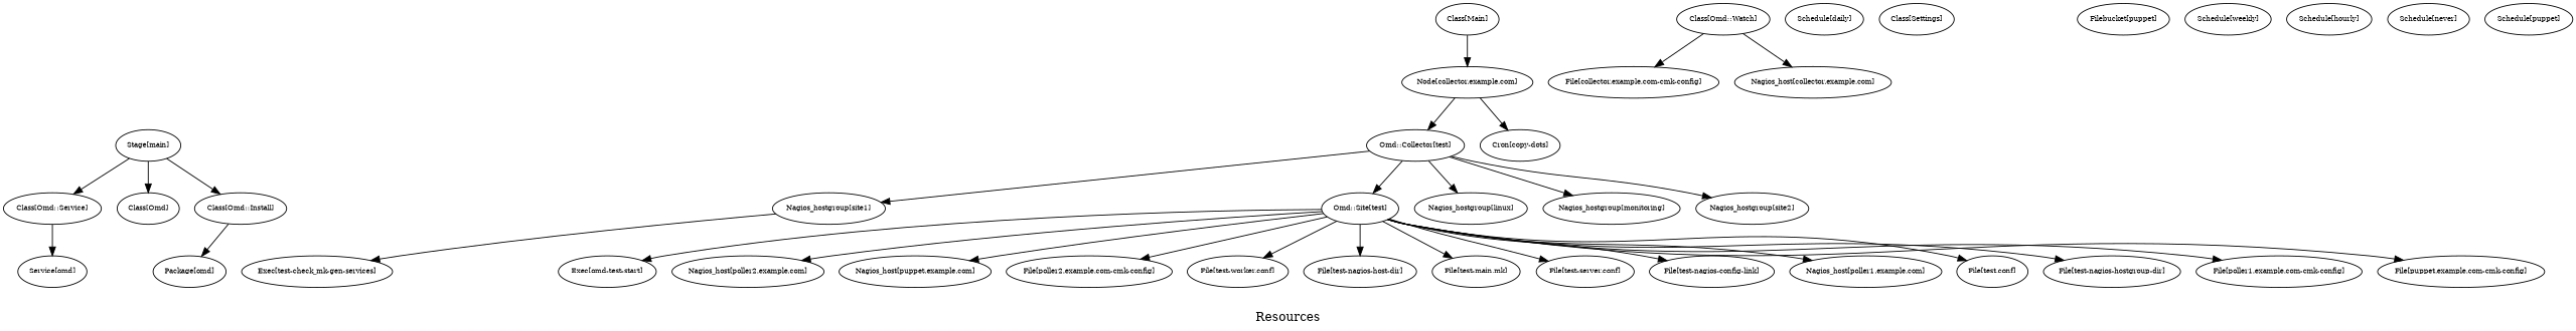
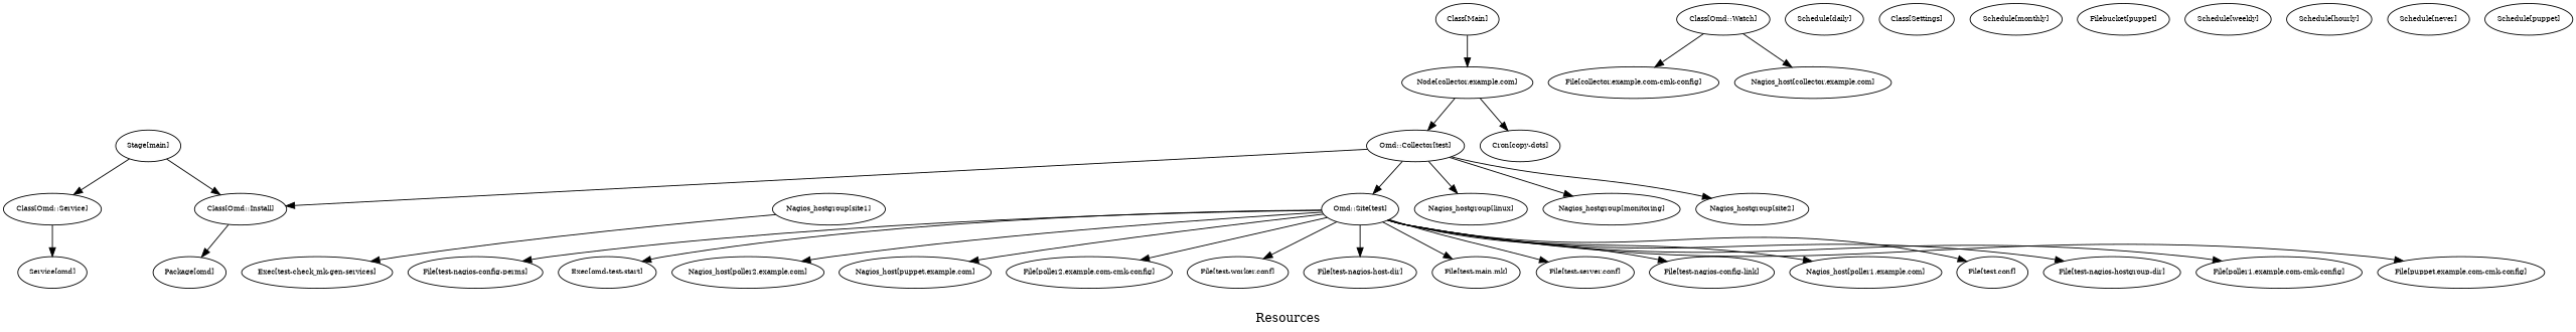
  digraph {
    label=Resources
    node [fontsize=8]
    edge [fontsize=8]
    n1 [label="Cron[copy-dots]"]
    n2 [label="Node[collector.example.com]"]
    n3 [label="Omd::Collector[test]"]
    n4 [label="Nagios_hostgroup[linux]"]
    n5 [label="Nagios_hostgroup[monitoring]"]
    n6 [label="Nagios_hostgroup[site2]"]
    n7 [label="Nagios_hostgroup[site1]"]
    n8 [label="Omd::Site[test]"]
    n9 [label="File[test-nagios-hostgroup-dir]"]
    n10 [label="File[poller1.example.com-cmk-config]"]
    n11 [label="Stage[main]"]
-   n12 [label="Class[Omd]"]
    n13 [label="Class[Omd::Install]"]
    n14 [label="Class[Omd::Service]"]
    n15 [label="Class[Main]"]
    n16 [label="Class[Omd::Watch]"]
    n17 [label="File[collector.example.com-cmk-config]"]
    n18 [label="Nagios_host[collector.example.com]"]
    n19 [label="Package[omd]"]
    n20 [label="Service[omd]"]
    n21 [label="File[puppet.example.com-cmk-config]"]
+   n22 [label="File[test-nagios-config-perms]"]
    n23 [label="Exec[omd-test-start]"]
    n24 [label="Nagios_host[poller2.example.com]"]
    n25 [label="Nagios_host[puppet.example.com]"]
    n26 [label="File[poller2.example.com-cmk-config]"]
    n27 [label="Schedule[daily]"]
    n28 [label="File[test-worker.conf]"]
    n29 [label="Class[Settings]"]
    n30 [label="Exec[test-check_mk-gen-services]"]
+   n31 [label="Schedule[monthly]"]
    n32 [label="Filebucket[puppet]"]
    n33 [label="Schedule[weekly]"]
    n34 [label="File[test-nagios-host-dir]"]
    n35 [label="File[test-main.mk]"]
    n36 [label="File[test-server.conf]"]
    n37 [label="File[test-nagios-config-link]"]
    n38 [label="Nagios_host[poller1.example.com]"]
    n39 [label="File[test.conf]"]
    n40 [label="Schedule[hourly]"]
    n41 [label="Schedule[never]"]
    n42 [label="Schedule[puppet]"]
    n2 -> n1
    n2 -> n3
    n3 -> n4
    n3 -> n5
    n3 -> n6
-   n3 -> n7
+   n3 -> n13
    n3 -> n8
    n7 -> n30
    n8 -> n9
    n8 -> n10
    n8 -> n21
+   n8 -> n22
    n8 -> n23
    n8 -> n24
    n8 -> n25
    n8 -> n26
    n8 -> n28
    n8 -> n34
    n8 -> n35
    n8 -> n36
    n8 -> n37
    n8 -> n38
    n8 -> n39
-   n11 -> n12
    n11 -> n13
    n11 -> n14
    n13 -> n19
    n14 -> n20
    n15 -> n2
    n16 -> n17
    n16 -> n18
  }
